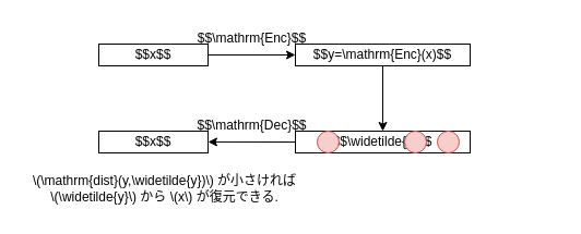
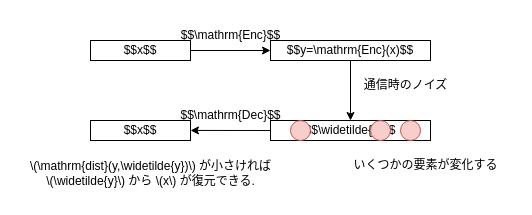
  <mxCell id="0" />
  <mxCell id="1" parent="0" />
  <mxCell id="2" style="edgeStyle=none;html=1;" edge="1" parent="1" source="3"><mxGeometry relative="1" as="geometry"><mxPoint x="270" y="50" as="targetPoint" /></mxGeometry></mxCell>
  <mxCell id="3" value="$$x$$" style="whiteSpace=wrap;html=1;" vertex="1" parent="1"><mxGeometry x="90" y="40" width="100" height="20" as="geometry" /></mxCell>
  <mxCell id="4" style="edgeStyle=none;html=1;entryX=0.5;entryY=0;entryDx=0;entryDy=0;" edge="1" parent="1" source="5" target="8"><mxGeometry relative="1" as="geometry"><mxPoint x="350" y="110" as="targetPoint" /></mxGeometry></mxCell>
  <mxCell id="5" value="$$y=\mathrm{Enc}(x)$$" style="whiteSpace=wrap;html=1;" vertex="1" parent="1"><mxGeometry x="270" y="40" width="160" height="20" as="geometry" /></mxCell>
+ <mxCell id="6" value="通信時のノイズ" style="text;html=1;align=center;verticalAlign=middle;resizable=0;points=[];autosize=1;strokeColor=none;fillColor=none;" vertex="1" parent="1"><mxGeometry x="350" y="70" width="110" height="30" as="geometry" /></mxCell>
  <mxCell id="7" style="edgeStyle=none;html=1;exitX=0;exitY=0.5;exitDx=0;exitDy=0;" edge="1" parent="1" source="8"><mxGeometry relative="1" as="geometry"><mxPoint x="190" y="129.923" as="targetPoint" /></mxGeometry></mxCell>
  <mxCell id="8" value="$$\widetilde{y}$$" style="whiteSpace=wrap;html=1;" vertex="1" parent="1"><mxGeometry x="270" y="120" width="160" height="20" as="geometry" /></mxCell>
  <mxCell id="9" value="" style="ellipse;whiteSpace=wrap;html=1;fillColor=#f8cecc;strokeColor=#b85450;" vertex="1" parent="1"><mxGeometry x="290" y="120" width="20" height="20" as="geometry" /></mxCell>
  <mxCell id="10" value="" style="ellipse;whiteSpace=wrap;html=1;fillColor=#f8cecc;strokeColor=#b85450;" vertex="1" parent="1"><mxGeometry x="370" y="120" width="20" height="20" as="geometry" /></mxCell>
  <mxCell id="11" value="" style="ellipse;whiteSpace=wrap;html=1;fillColor=#f8cecc;strokeColor=#b85450;" vertex="1" parent="1"><mxGeometry x="400" y="120" width="20" height="20" as="geometry" /></mxCell>
+ <mxCell id="12" value="いくつかの要素が変化する" style="text;html=1;align=center;verticalAlign=middle;resizable=0;points=[];autosize=1;strokeColor=none;fillColor=none;" vertex="1" parent="1"><mxGeometry x="340" y="150" width="170" height="30" as="geometry" /></mxCell>
  <mxCell id="13" value="$$\mathrm{Enc}$$" style="text;html=1;align=center;verticalAlign=middle;resizable=0;points=[];autosize=1;strokeColor=none;fillColor=none;" vertex="1" parent="1"><mxGeometry x="170" y="20" width="120" height="30" as="geometry" /></mxCell>
  <mxCell id="14" value="$$x$$" style="whiteSpace=wrap;html=1;" vertex="1" parent="1"><mxGeometry x="90" y="120" width="100" height="20" as="geometry" /></mxCell>
  <mxCell id="15" value="$$\mathrm{Dec}$$" style="text;html=1;align=center;verticalAlign=middle;resizable=0;points=[];autosize=1;strokeColor=none;fillColor=none;" vertex="1" parent="1"><mxGeometry x="170" y="100" width="120" height="30" as="geometry" /></mxCell>
  <mxCell id="16" value="\(\mathrm{dist}(y,\widetilde{y})\) が小さければ&lt;br&gt;\(\widetilde{y}\) から \(x\) が復元できる." style="text;html=1;align=center;verticalAlign=middle;resizable=0;points=[];autosize=1;strokeColor=none;fillColor=none;" vertex="1" parent="1"><mxGeometry x="20" y="153" width="260" height="40" as="geometry" /></mxCell>
